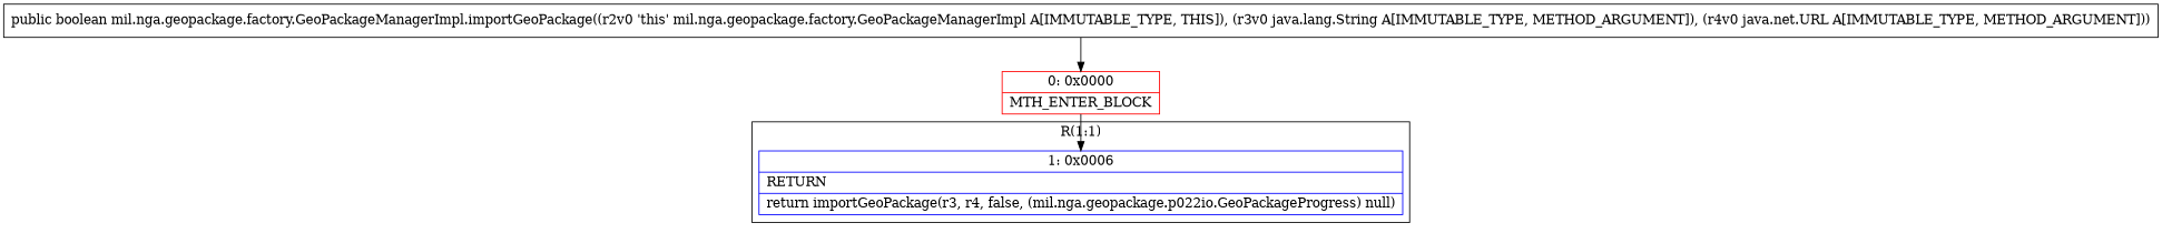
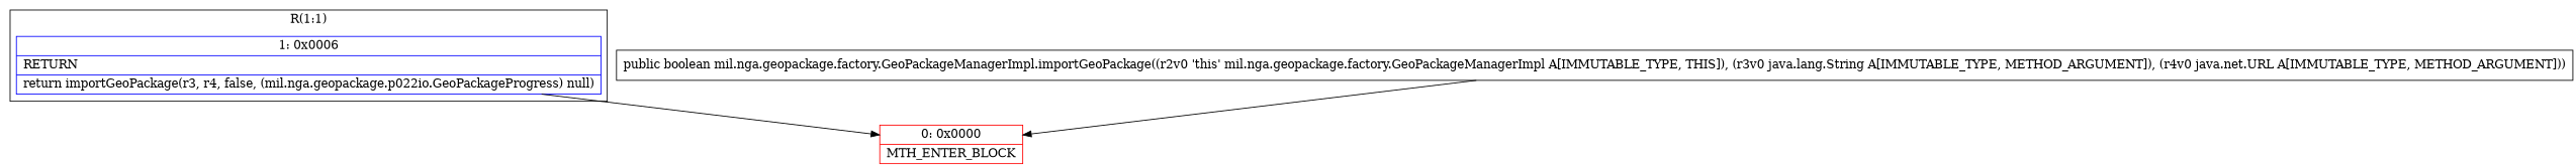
  digraph {
    node [shape=record]
    n1 [color=blue label="{1\:\ 0x0006|RETURN\l|return importGeoPackage(r3, r4, false, (mil.nga.geopackage.p022io.GeoPackageProgress) null)\l}"]
    n2 [color=red label="{0\:\ 0x0000|MTH_ENTER_BLOCK\l}"]
    n3 [label="{public boolean mil.nga.geopackage.factory.GeoPackageManagerImpl.importGeoPackage((r2v0 'this' mil.nga.geopackage.factory.GeoPackageManagerImpl A[IMMUTABLE_TYPE, THIS]), (r3v0 java.lang.String A[IMMUTABLE_TYPE, METHOD_ARGUMENT]), (r4v0 java.net.URL A[IMMUTABLE_TYPE, METHOD_ARGUMENT])) }"]
    subgraph cluster_1 {
      label="R(1:1)"
      n1
    }
-   n2 -> n1
+   n1 -> n2
    n3 -> n2
  }
